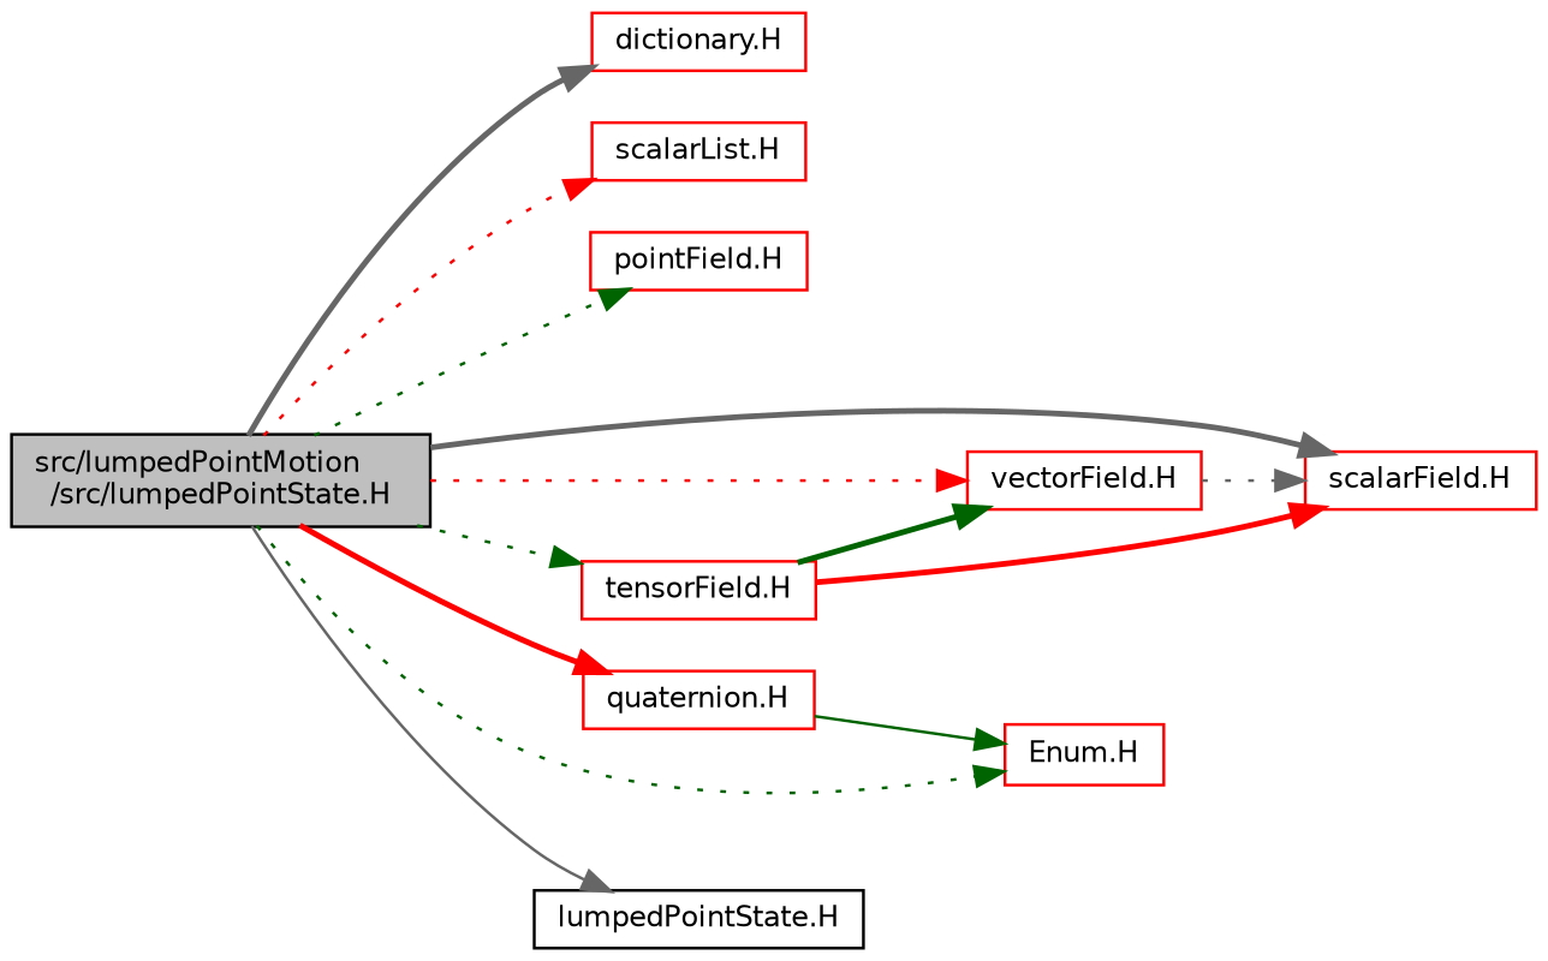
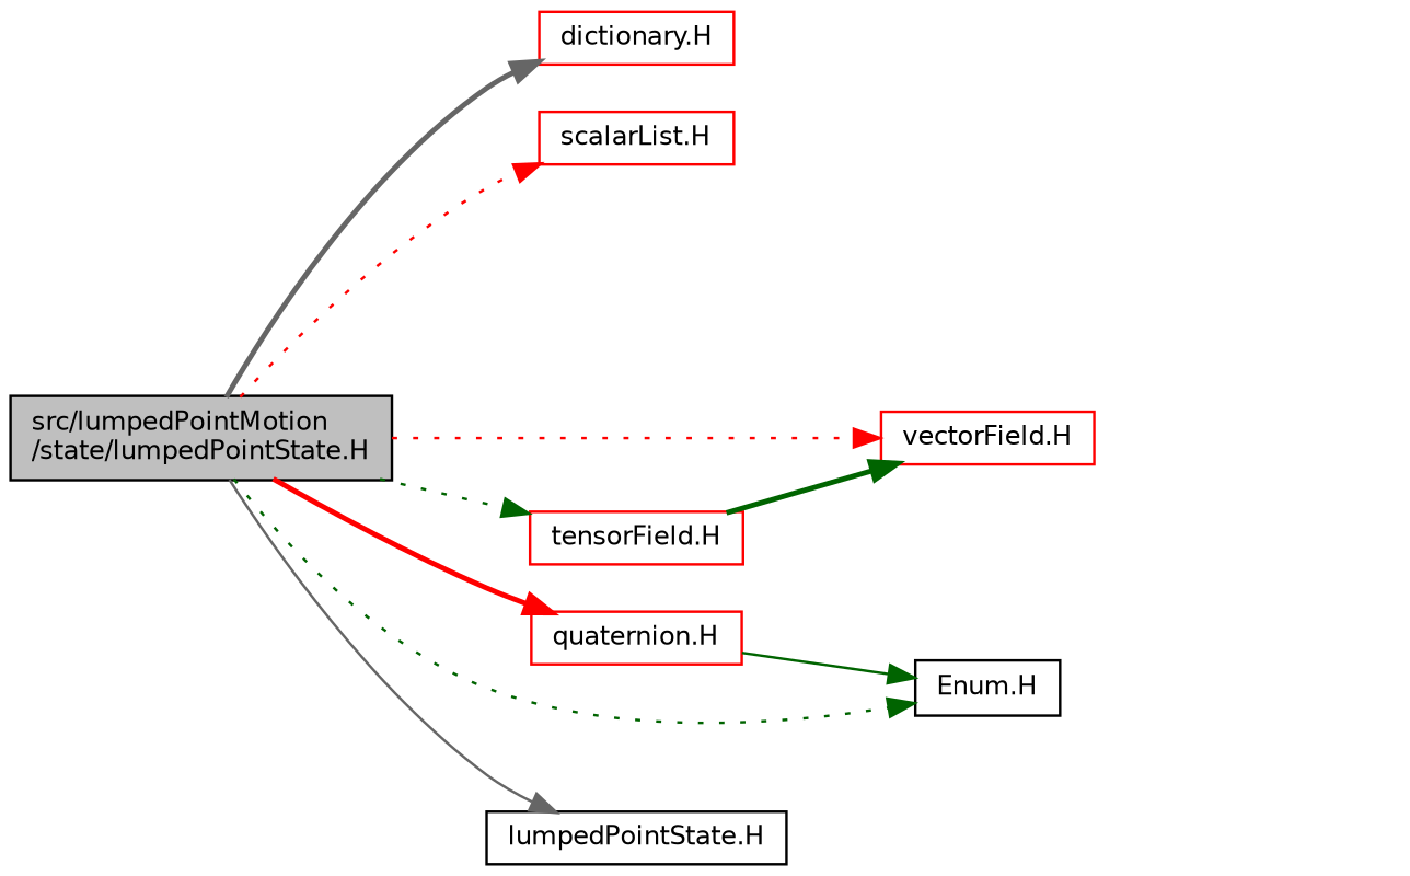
  digraph {
    rankdir=LR
    node [color=red fontname=Helvetica fontsize=10 shape=record]
    edge [color=darkgreen fontname=Helvetica fontsize=10 labelfontname=Helvetica labelfontsize=10 style=dotted]
-   n1 [color=black fillcolor=grey75 fontcolor=black height=0.2 label="src/lumpedPointMotion\l/src/lumpedPointState.H" style=filled width=0.4]
+   n1 [color=black fillcolor=grey75 fontcolor=black height=0.2 label="src/lumpedPointMotion\l/state/lumpedPointState.H" style=filled width=0.4]
    n2 [height=0.2 label="dictionary.H" width=0.4]
    n3 [height=0.2 label="scalarList.H" width=0.4]
-   n4 [height=0.2 label="pointField.H" width=0.4]
-   n5 [height=0.2 label="scalarField.H" width=0.4]
    n6 [height=0.2 label="vectorField.H" width=0.4]
    n7 [height=0.2 label="tensorField.H" width=0.4]
    n8 [height=0.2 label="quaternion.H" width=0.4]
-   n9 [height=0.2 label="Enum.H" width=0.4]
+   n9 [color=black height=0.2 label="Enum.H" width=0.4]
    n10 [color=black height=0.2 label="lumpedPointState.H" width=0.4]
    n1 -> n2 [color=gray40 style=bold]
    n1 -> n3 [color=red]
-   n1 -> n4
-   n1 -> n5 [color=gray40 style=bold]
    n1 -> n6 [color=red]
    n1 -> n7
    n1 -> n8 [color=red style=bold]
    n1 -> n9
    n1 -> n10 [color=gray40 style=solid]
-   n6 -> n5 [color=gray40]
-   n7 -> n5 [color=red style=bold]
    n7 -> n6 [style=bold]
    n8 -> n9 [style=solid]
  }
